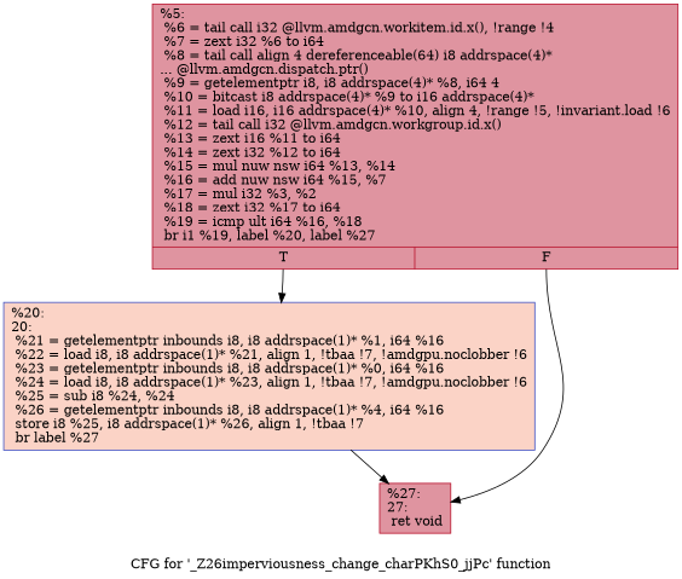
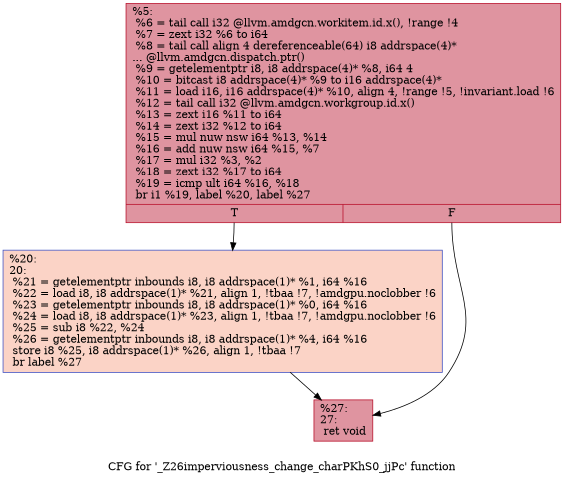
  digraph {
    label="CFG for '_Z26imperviousness_change_charPKhS0_jjPc' function"
    node [color="#b70d28ff" fillcolor="#b70d2870" shape=record style=filled]
    n1 [label="{%5:\l  %6 = tail call i32 @llvm.amdgcn.workitem.id.x(), !range !4\l  %7 = zext i32 %6 to i64\l  %8 = tail call align 4 dereferenceable(64) i8 addrspace(4)*\l... @llvm.amdgcn.dispatch.ptr()\l  %9 = getelementptr i8, i8 addrspace(4)* %8, i64 4\l  %10 = bitcast i8 addrspace(4)* %9 to i16 addrspace(4)*\l  %11 = load i16, i16 addrspace(4)* %10, align 4, !range !5, !invariant.load !6\l  %12 = tail call i32 @llvm.amdgcn.workgroup.id.x()\l  %13 = zext i16 %11 to i64\l  %14 = zext i32 %12 to i64\l  %15 = mul nuw nsw i64 %13, %14\l  %16 = add nuw nsw i64 %15, %7\l  %17 = mul i32 %3, %2\l  %18 = zext i32 %17 to i64\l  %19 = icmp ult i64 %16, %18\l  br i1 %19, label %20, label %27\l|{<s0>T|<s1>F}}"]
-   n2 [color="#3d50c3ff" fillcolor="#f59c7d70" label="{%20:\l20:                                               \l  %21 = getelementptr inbounds i8, i8 addrspace(1)* %1, i64 %16\l  %22 = load i8, i8 addrspace(1)* %21, align 1, !tbaa !7, !amdgpu.noclobber !6\l  %23 = getelementptr inbounds i8, i8 addrspace(1)* %0, i64 %16\l  %24 = load i8, i8 addrspace(1)* %23, align 1, !tbaa !7, !amdgpu.noclobber !6\l  %25 = sub i8 %24, %24\l  %26 = getelementptr inbounds i8, i8 addrspace(1)* %4, i64 %16\l  store i8 %25, i8 addrspace(1)* %26, align 1, !tbaa !7\l  br label %27\l}"]
+   n2 [color="#3d50c3ff" fillcolor="#f59c7d70" label="{%20:\l20:                                               \l  %21 = getelementptr inbounds i8, i8 addrspace(1)* %1, i64 %16\l  %22 = load i8, i8 addrspace(1)* %21, align 1, !tbaa !7, !amdgpu.noclobber !6\l  %23 = getelementptr inbounds i8, i8 addrspace(1)* %0, i64 %16\l  %24 = load i8, i8 addrspace(1)* %23, align 1, !tbaa !7, !amdgpu.noclobber !6\l  %25 = sub i8 %22, %24\l  %26 = getelementptr inbounds i8, i8 addrspace(1)* %4, i64 %16\l  store i8 %25, i8 addrspace(1)* %26, align 1, !tbaa !7\l  br label %27\l}"]
    n3 [label="{%27:\l27:                                               \l  ret void\l}"]
    n1 -> n2 [tailport=s0]
    n1 -> n3 [tailport=s1]
    n2 -> n3
  }
